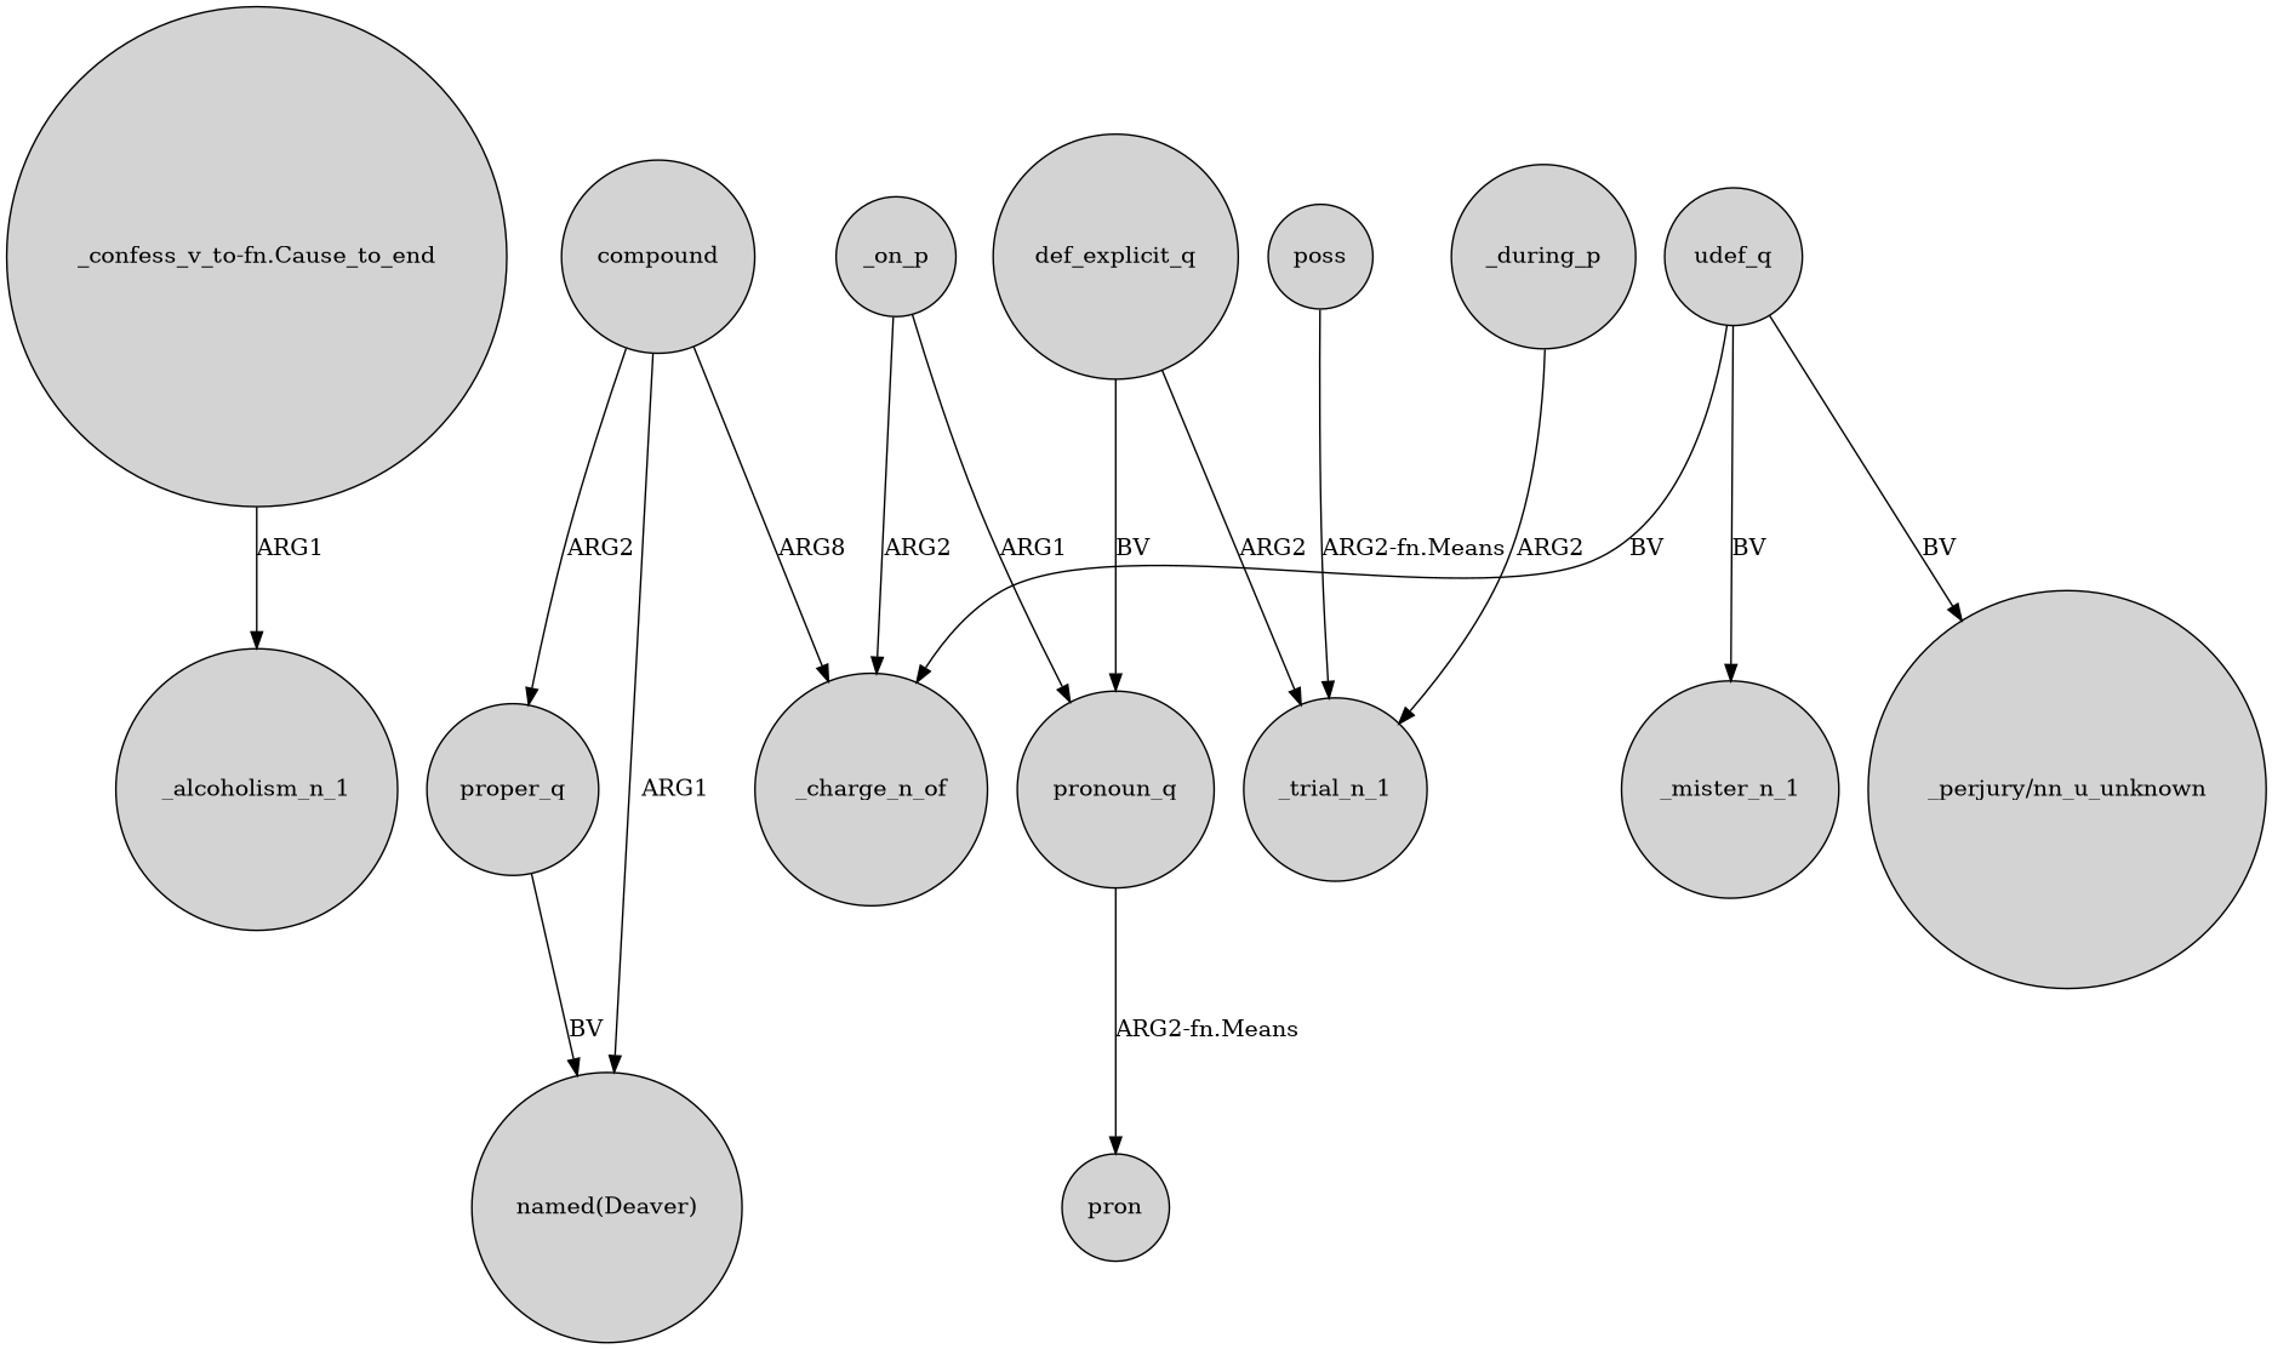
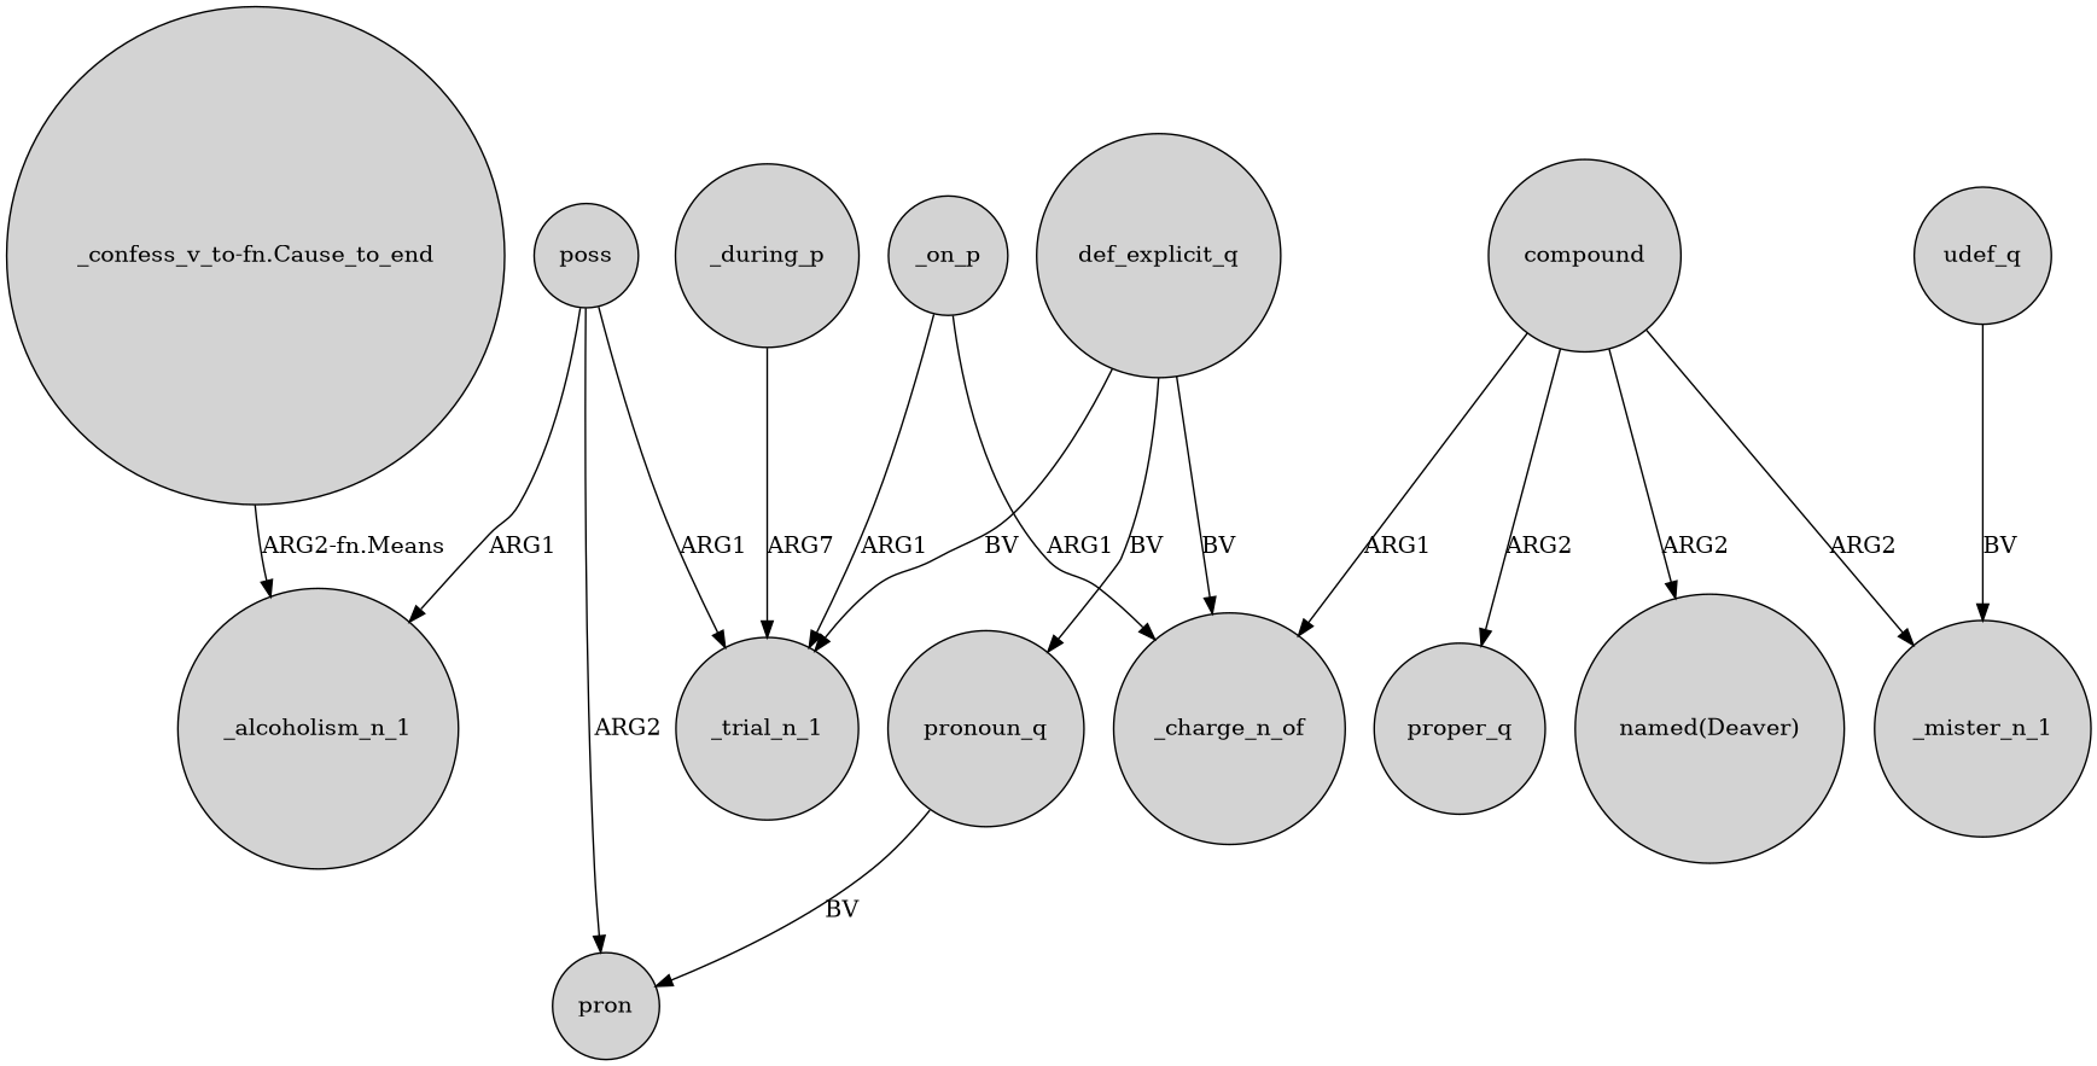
  digraph {
    node [shape=circle style=filled]
    "_confess_v_to-fn.Cause_to_end"
    _alcoholism_n_1
    compound
    "named(Deaver)"
    _mister_n_1
    _charge_n_of
    proper_q
    _on_p
    _trial_n_1
    udef_q
-   "_perjury/nn_u_unknown"
    pronoun_q
    pron
    poss
    _during_p
    def_explicit_q
-   "_confess_v_to-fn.Cause_to_end" -> _alcoholism_n_1 [label=ARG1]
-   compound -> "named(Deaver)" [label=ARG1]
-   compound -> _charge_n_of [label=ARG8]
+   "_confess_v_to-fn.Cause_to_end" -> _alcoholism_n_1 [label="ARG2-fn.Means"]
+   compound -> "named(Deaver)" [label=ARG2]
+   compound -> _mister_n_1 [label=ARG2]
+   compound -> _charge_n_of [label=ARG1]
    compound -> proper_q [label=ARG2]
-   proper_q -> "named(Deaver)" [label=BV]
-   _on_p -> _charge_n_of [label=ARG2]
-   _on_p -> pronoun_q [label=ARG1]
+   _on_p -> _charge_n_of [label=ARG1]
+   _on_p -> _trial_n_1 [label=ARG1]
    udef_q -> _mister_n_1 [label=BV]
-   udef_q -> _charge_n_of [label=BV]
-   udef_q -> "_perjury/nn_u_unknown" [label=BV]
-   pronoun_q -> pron [label="ARG2-fn.Means"]
-   poss -> _trial_n_1 [label="ARG2-fn.Means"]
-   _during_p -> _trial_n_1 [label=ARG2]
-   def_explicit_q -> _trial_n_1 [label=ARG2]
+   def_explicit_q -> _charge_n_of [label=BV]
+   pronoun_q -> pron [label=BV]
+   poss -> _alcoholism_n_1 [label=ARG1]
+   poss -> _trial_n_1 [label=ARG1]
+   poss -> pron [label=ARG2]
+   _during_p -> _trial_n_1 [label=ARG7]
+   def_explicit_q -> _trial_n_1 [label=BV]
    def_explicit_q -> pronoun_q [label=BV]
  }
